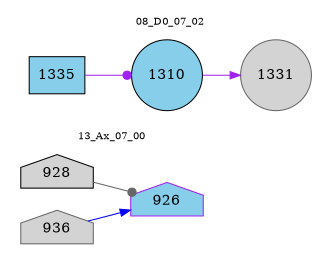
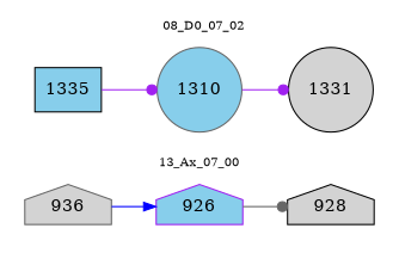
  digraph {
    rankdir=LR
    node [color=black fillcolor=lightgrey shape=house style=filled]
    edge [arrowhead=dot color=purple]
    n1 [label=928]
    n2 [color=purple fillcolor=skyblue label=926]
    n3 [color=gray40 label=936]
    n4 [fillcolor=skyblue label=1335 shape=box]
-   n5 [fillcolor=skyblue label=1310 shape=circle]
-   n6 [color=gray40 label=1331 shape=circle]
+   n5 [color=gray40 fillcolor=skyblue label=1310 shape=circle]
+   n6 [label=1331 shape=circle]
    subgraph cluster_1 {
      color=white
      fontsize=10
      label="13_Ax_07_00"
      n1
      n2
      n3
    }
    subgraph cluster_2 {
      color=white
      fontsize=10
      label="08_D0_07_02"
      n4
      n5
      n6
    }
-   n1 -> n2 [color=gray40]
+   n2 -> n1 [color=gray40]
    n3 -> n2 [arrowhead=normal color=blue]
    n4 -> n5
-   n5 -> n6 [arrowhead=normal]
+   n5 -> n6
  }
